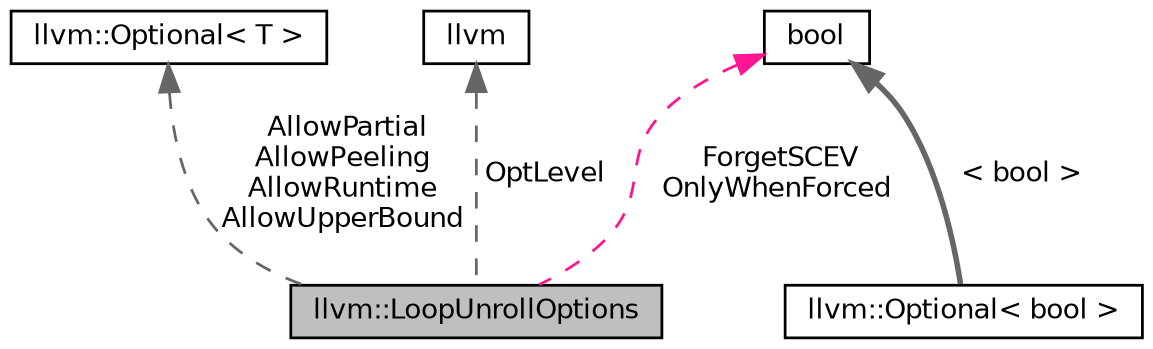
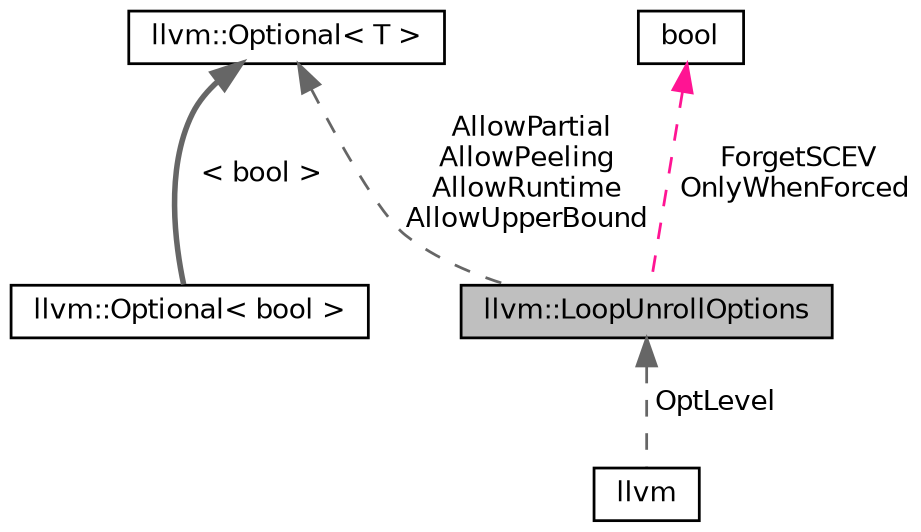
  digraph {
    node [color=black fontname=Helvetica fontsize=10 shape=box]
    edge [color=gray40 dir=back fontname=Helvetica fontsize=10 labelfontname=Helvetica labelfontsize=10 style=dashed]
    n1 [fillcolor=grey75 fontcolor=black height=0.2 label="llvm::LoopUnrollOptions" style=filled width=0.4]
    n2 [height=0.2 label="llvm::Optional\< bool \>" width=0.4]
    n3 [height=0.2 label="llvm::Optional\< T \>" width=0.4]
    n4 [height=0.2 label=llvm width=0.4]
    n5 [height=0.2 label=bool width=0.4]
    n3 -> n1 [label=" AllowPartial\nAllowPeeling\nAllowRuntime\nAllowUpperBound"]
-   n5 -> n2 [label=" \< bool \>" style=bold]
-   n4 -> n1 [label=" OptLevel"]
+   n3 -> n2 [label=" \< bool \>" style=bold]
+   n1 -> n4 [label=" OptLevel"]
    n5 -> n1 [color=deeppink label=" ForgetSCEV\nOnlyWhenForced"]
  }
